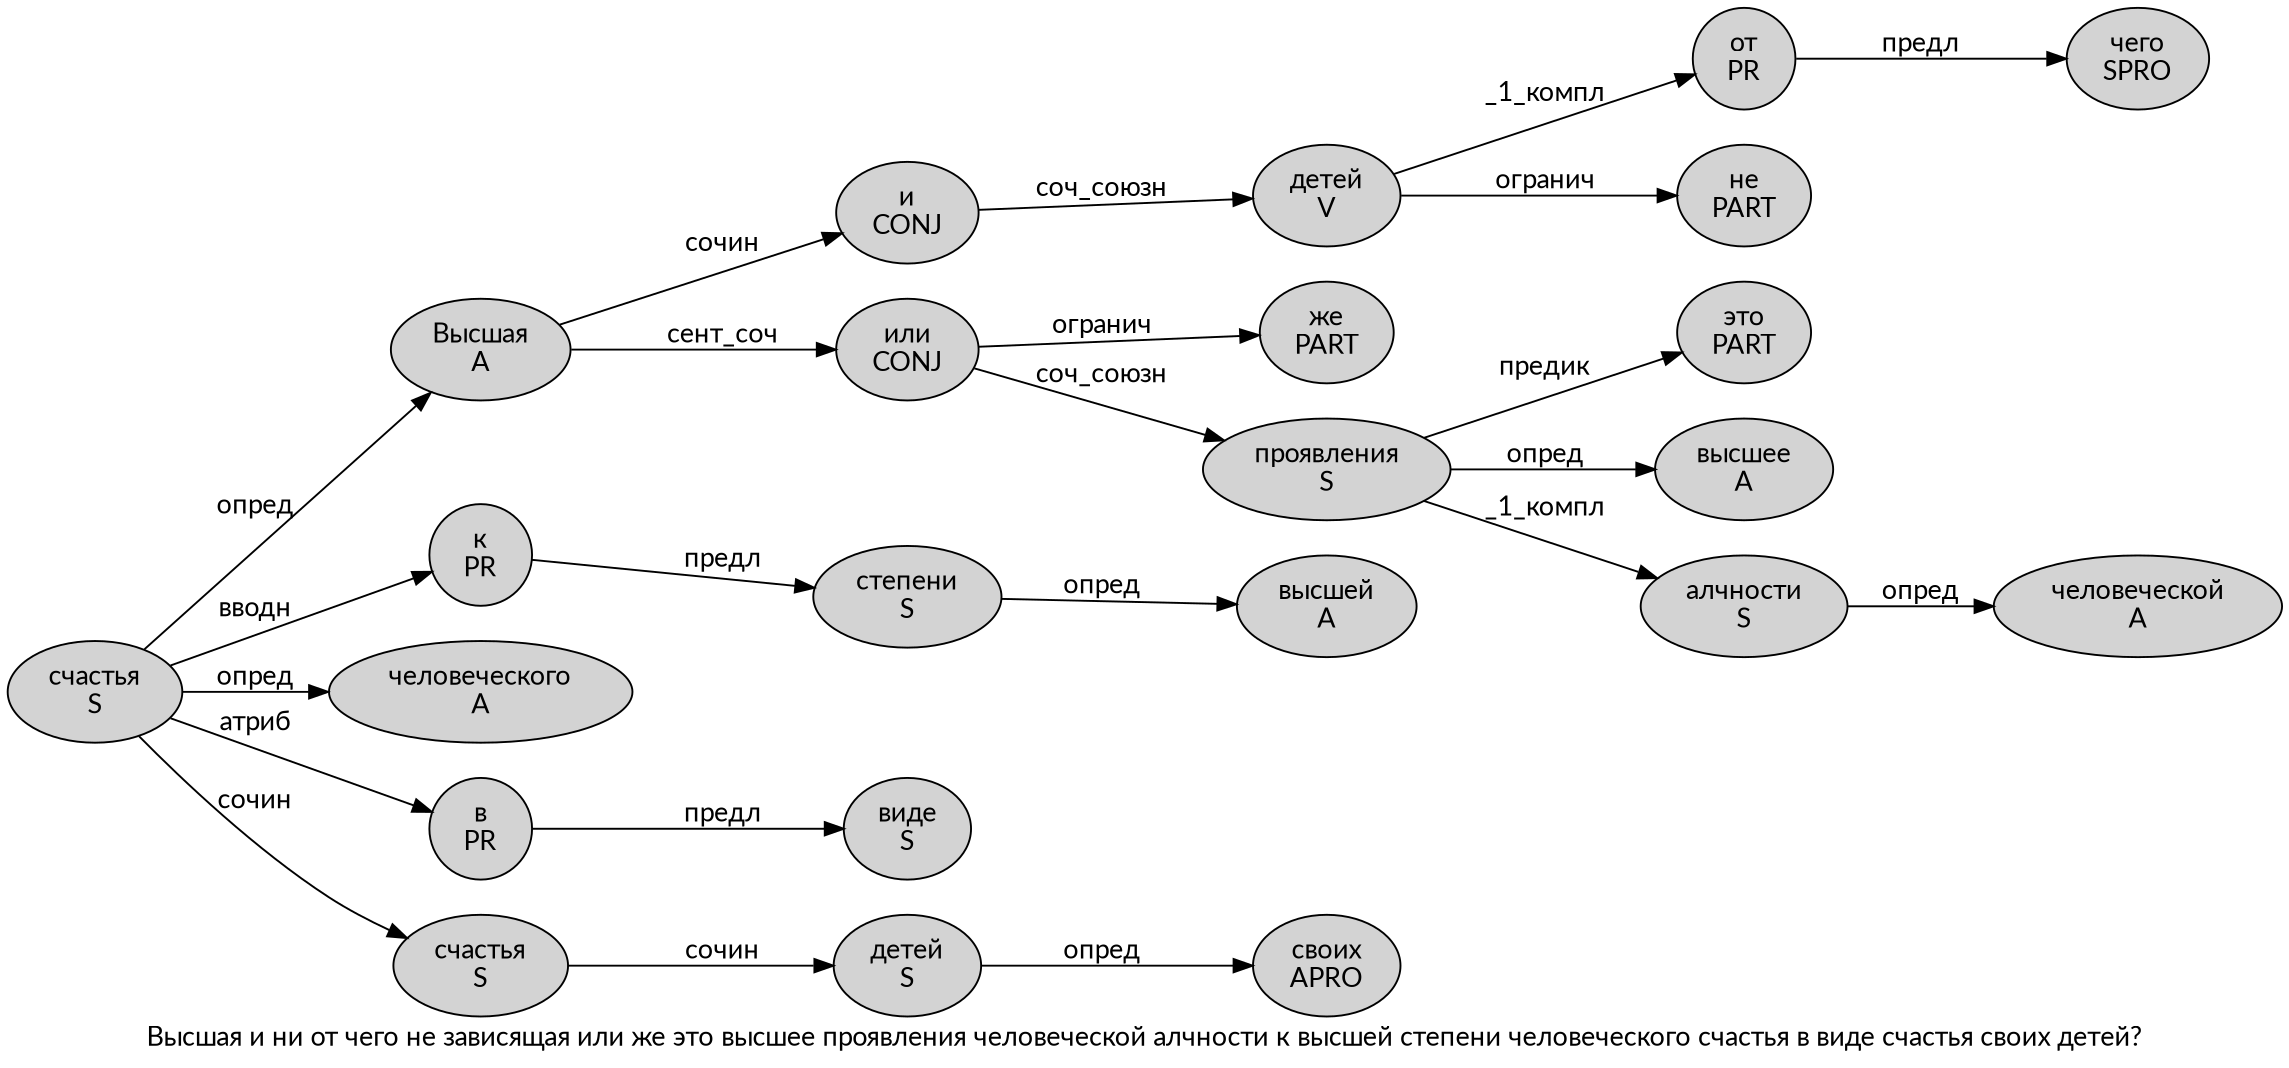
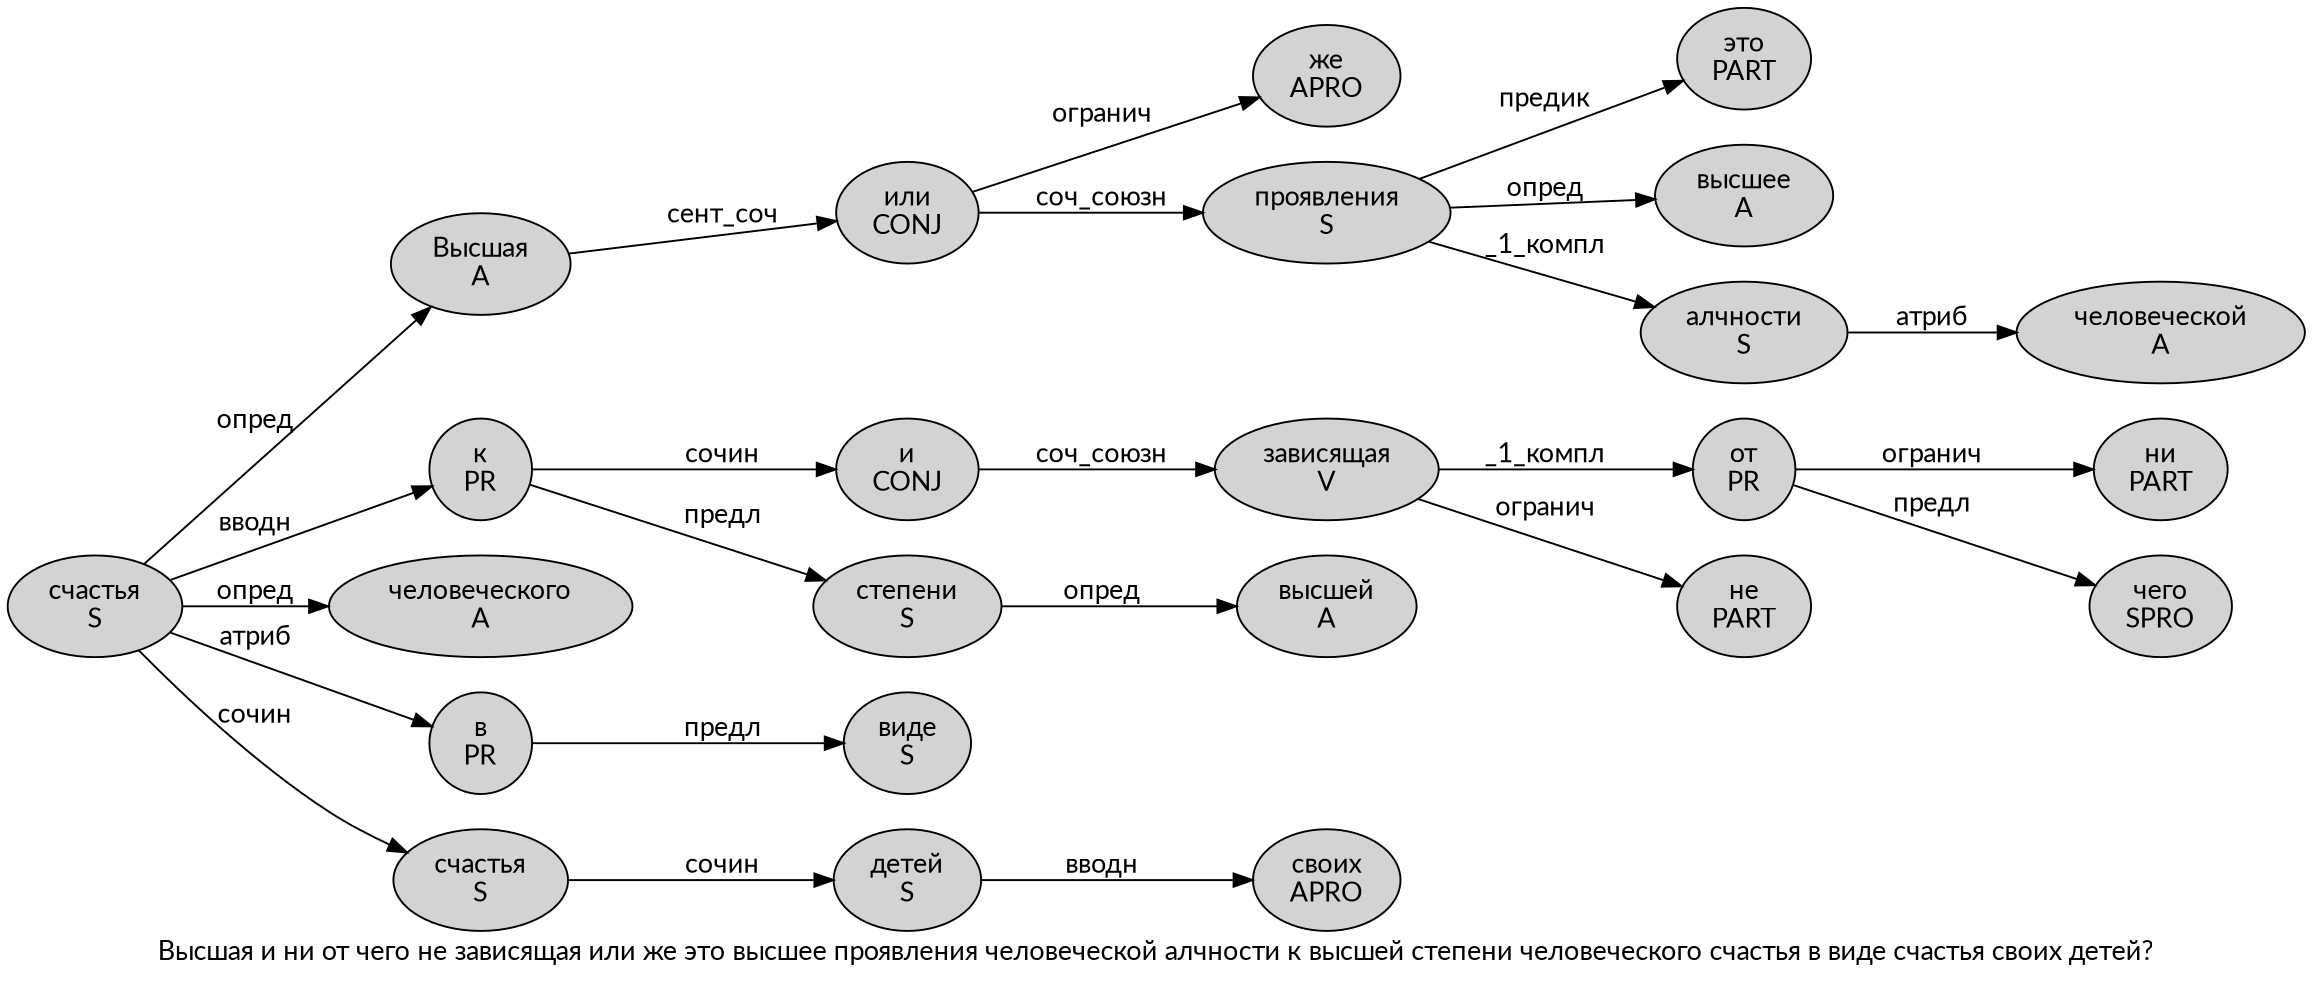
  digraph {
    fontname=Lato
    label="Высшая и ни от чего не зависящая или же это высшее проявления человеческой алчности к высшей степени человеческого счастья в виде счастья своих детей?"
    rankdir=LR
    node [fillcolor=lightgray fontname=Lato penwidth=1 shape=ellipse style=filled]
    edge [fontname=Lato]
    n1 [label="Высшая\nA"]
    n2 [label="и\nCONJ"]
    n3 [label="или\nCONJ"]
-   n4 [label="детей\nV"]
-   n5 [label="же\nPART"]
+   n4 [label="зависящая\nV"]
+   n5 [label="же\nAPRO"]
    n6 [label="проявления\nS"]
    n7 [label="от\nPR"]
    n8 [label="не\nPART"]
+   n9 [label="ни\nPART"]
    n10 [label="чего\nSPRO"]
    n11 [label="это\nPART"]
    n12 [label="высшее\nA"]
    n13 [label="алчности\nS"]
    n14 [label="человеческой\nA"]
    n15 [label="к\nPR"]
    n16 [label="степени\nS"]
    n17 [label="высшей\nA"]
    n18 [label="человеческого\nA"]
    n19 [label="счастья\nS"]
    n20 [label="в\nPR"]
    n21 [label="счастья\nS"]
    n22 [label="виде\nS"]
    n23 [label="детей\nS"]
    n24 [label="своих\nAPRO"]
-   n1 -> n2 [label="сочин"]
+   n15 -> n2 [label="сочин"]
    n1 -> n3 [label="сент_соч"]
    n2 -> n4 [label="соч_союзн"]
    n3 -> n5 [label="огранич"]
    n3 -> n6 [label="соч_союзн"]
    n4 -> n7 [label="_1_компл"]
    n4 -> n8 [label="огранич"]
    n6 -> n11 [label="предик"]
    n6 -> n12 [label="опред"]
    n6 -> n13 [label="_1_компл"]
+   n7 -> n9 [label="огранич"]
    n7 -> n10 [label="предл"]
-   n13 -> n14 [label="опред"]
+   n13 -> n14 [label="атриб"]
    n15 -> n16 [label="предл"]
    n16 -> n17 [label="опред"]
    n19 -> n1 [label="опред"]
    n19 -> n15 [label="вводн"]
    n19 -> n18 [label="опред"]
    n19 -> n20 [label="атриб"]
    n19 -> n21 [label="сочин"]
    n20 -> n22 [label="предл"]
    n21 -> n23 [label="сочин"]
-   n23 -> n24 [label="опред"]
+   n23 -> n24 [label="вводн"]
  }
